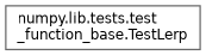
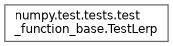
  digraph {
    rankdir=LR
-   n1 [color=grey40 fillcolor=white fontname=Helvetica fontsize=10 height=0.2 label="numpy.lib.tests.test\l_function_base.TestLerp" shape=box style=filled width=0.4]
+   n1 [color=grey40 fillcolor=white fontname=Helvetica fontsize=10 height=0.2 label="numpy.test.tests.test\l_function_base.TestLerp" shape=box style=filled width=0.4]
  }
